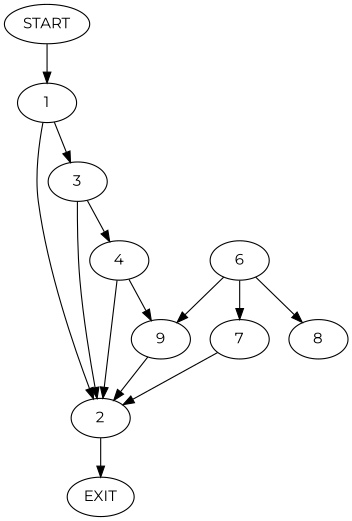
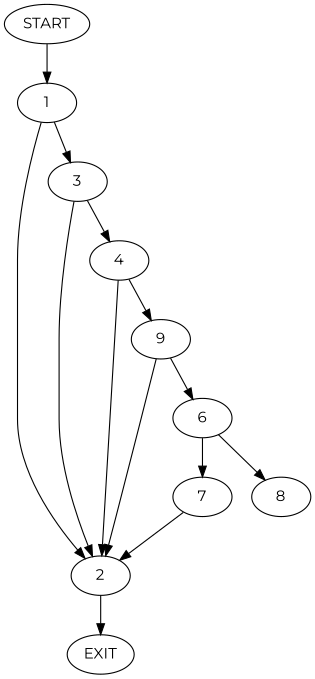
  digraph {
    fontname=Montserrat
    node [fontname=Montserrat]
    edge [fontname=Montserrat]
    n1 [label=START]
    1
    2
    3
    n5 [label=EXIT]
    4
    n7 [label=9]
    6
    7
    8
    n1 -> 1
    1 -> 2
    1 -> 3
    2 -> n5
    3 -> 2
    3 -> 4
    4 -> 2
    4 -> n7
    n7 -> 2
-   6 -> n7
+   n7 -> 6
    6 -> 7
    6 -> 8
    7 -> 2
  }
